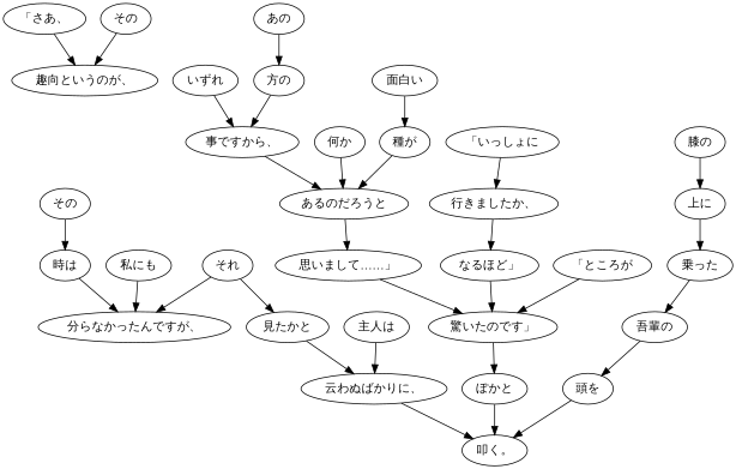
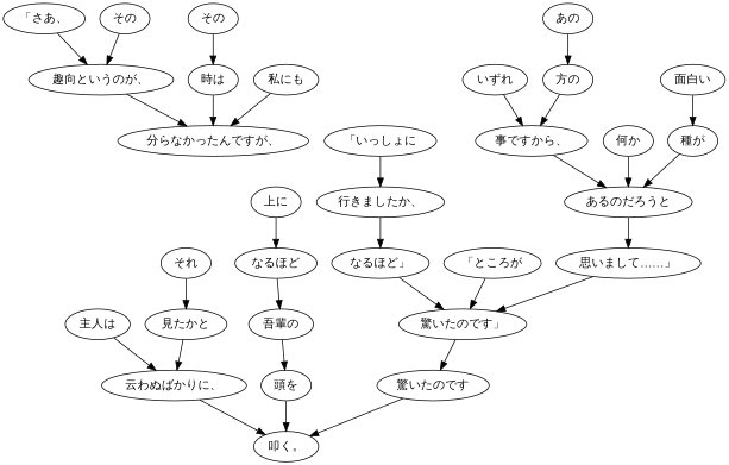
  digraph {
    n1 [label="「さあ、"]
    n2 [label="趣向というのが、"]
    n3 [label="分らなかったんですが、"]
    n4 [label="その"]
    n5 [label="その"]
    n6 [label="時は"]
    n7 [label="私にも"]
    n8 [label="あるのだろうと"]
    n9 [label="思いまして……」"]
    n10 [label="いずれ"]
    n11 [label="事ですから、"]
    n12 [label="あの"]
    n13 [label="方の"]
    n14 [label="何か"]
    n15 [label="面白い"]
    n16 [label="種が"]
    n17 [label="驚いたのです」"]
-   n18 [label="ぽかと"]
+   n18 [label="驚いたのです"]
    n19 [label="「いっしょに"]
    n20 [label="行きましたか、"]
    n21 [label="なるほど」"]
    n22 [label="「ところが"]
    n23 [label="主人は"]
    n24 [label="云わぬばかりに、"]
    n25 [label="叩く。"]
    n26 [label="それ"]
    n27 [label="見たかと"]
-   n28 [label="膝の"]
    n29 [label="上に"]
-   n30 [label="乗った"]
+   n30 [label="なるほど"]
    n31 [label="吾輩の"]
    n32 [label="頭を"]
    n1 -> n2
-   n26 -> n3
+   n2 -> n3
    n4 -> n2
    n5 -> n6
    n6 -> n3
    n7 -> n3
    n8 -> n9
    n9 -> n17
    n10 -> n11
    n11 -> n8
    n12 -> n13
    n13 -> n11
    n14 -> n8
    n15 -> n16
    n16 -> n8
    n17 -> n18
    n18 -> n25
    n19 -> n20
    n20 -> n21
    n21 -> n17
    n22 -> n17
    n23 -> n24
    n24 -> n25
    n26 -> n27
    n27 -> n24
-   n28 -> n29
    n29 -> n30
    n30 -> n31
    n31 -> n32
    n32 -> n25
  }
